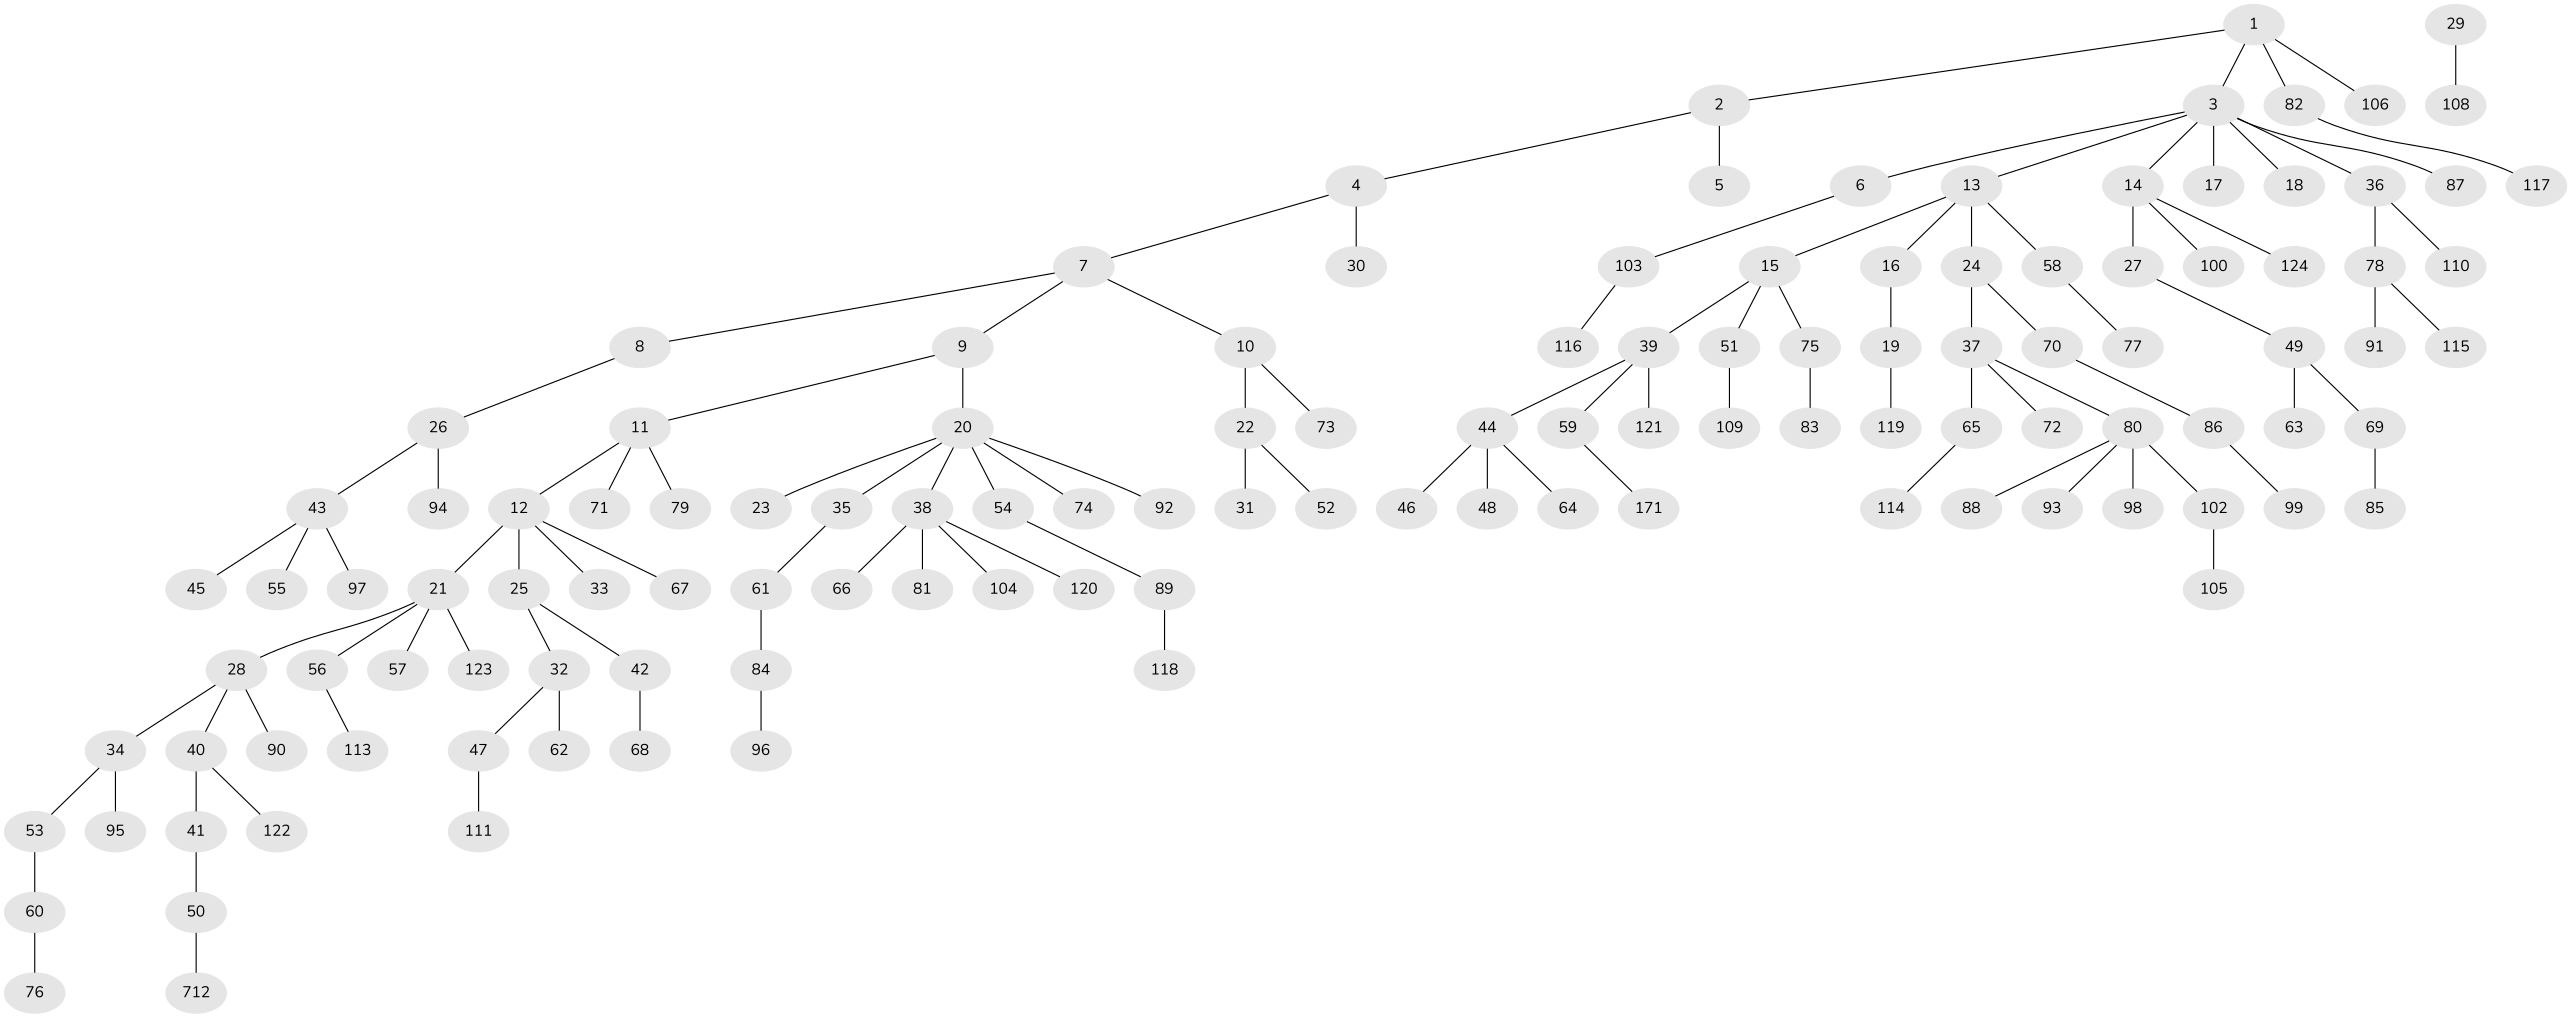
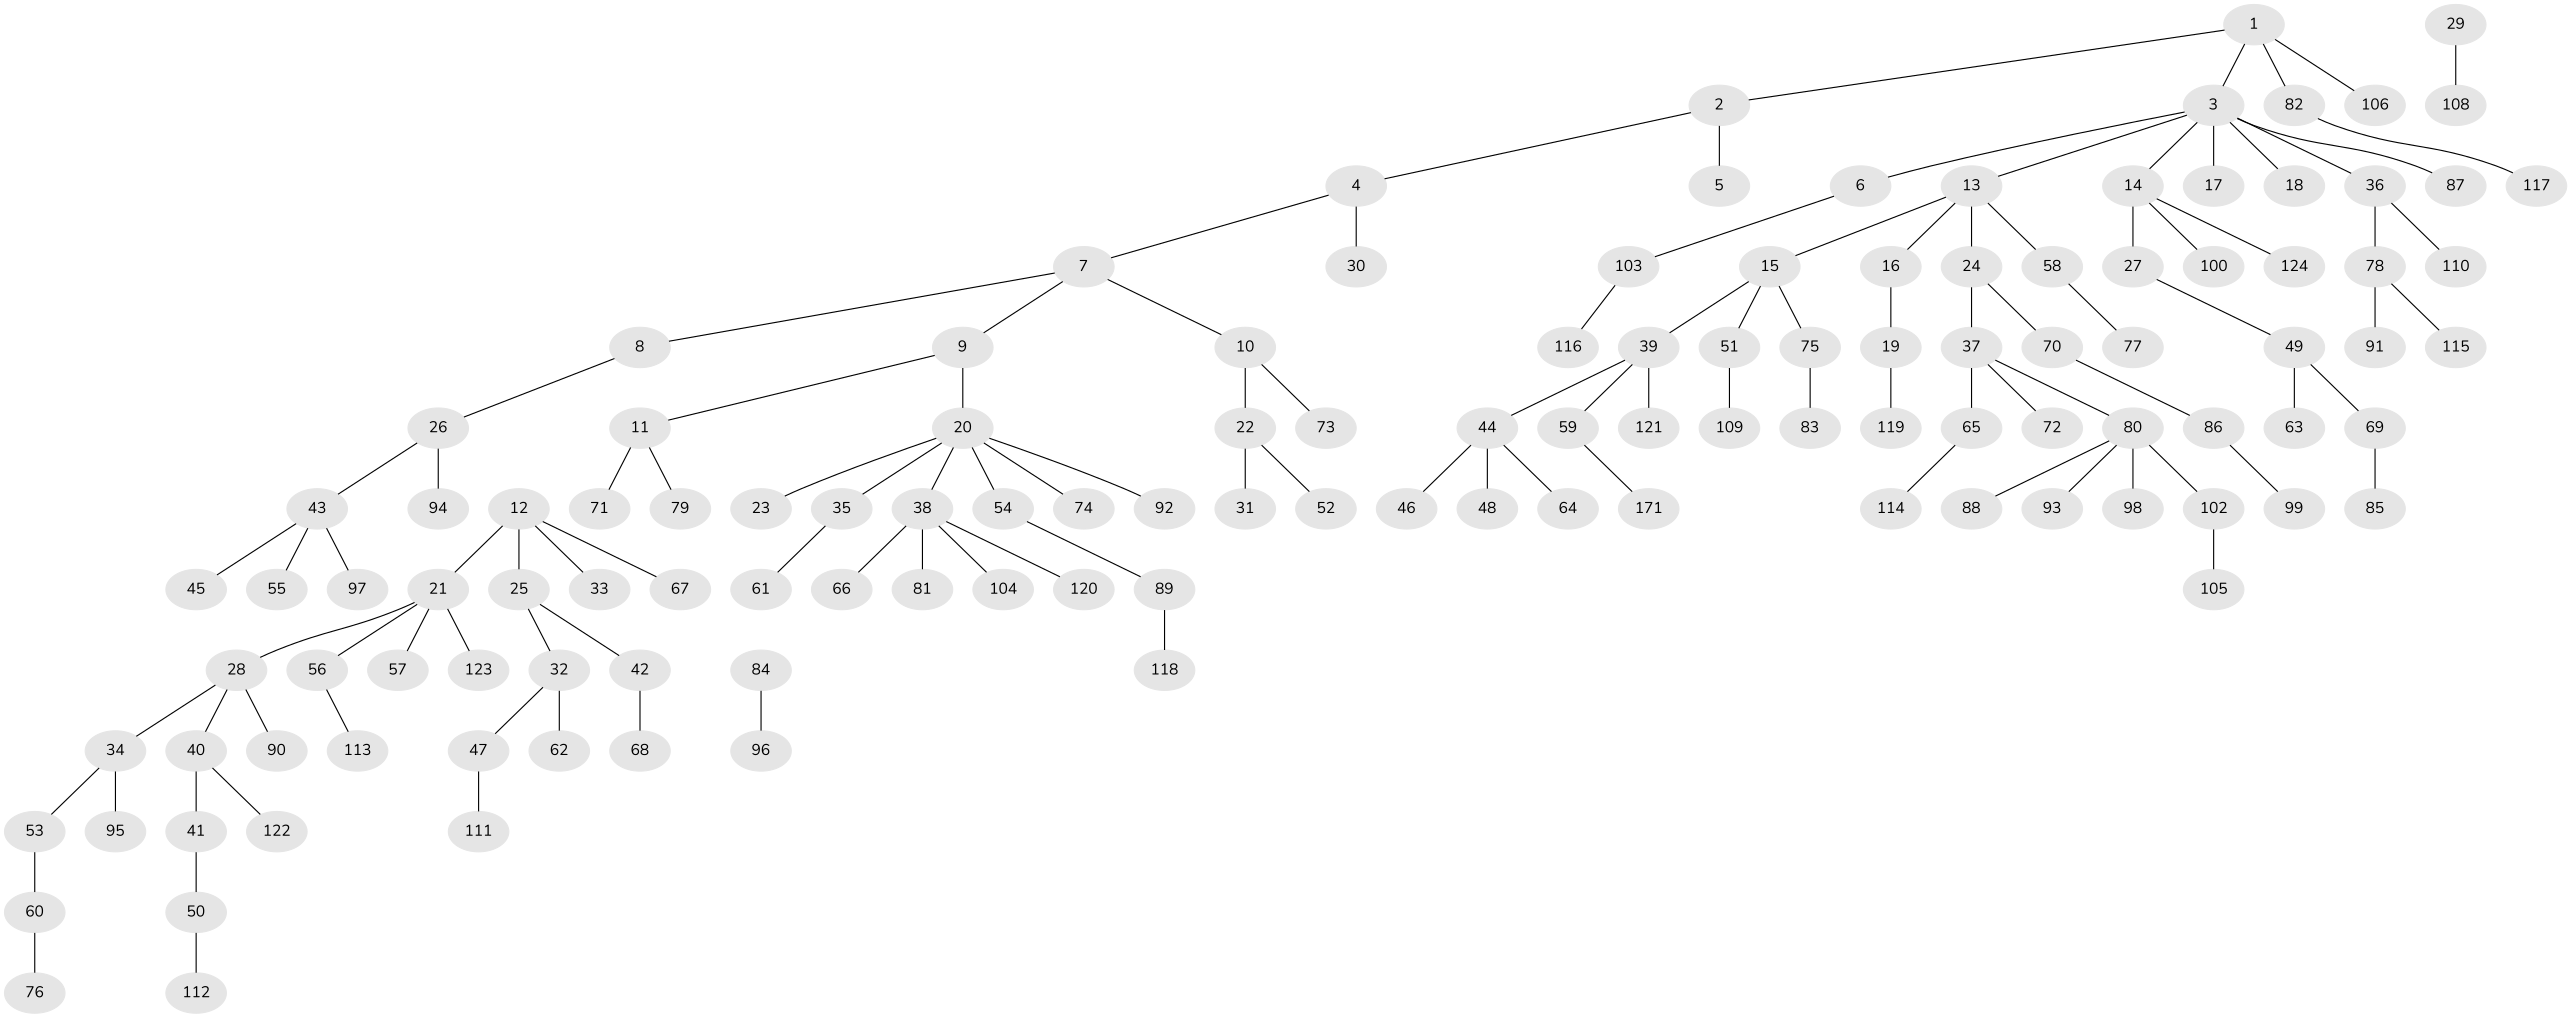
  graph {
    fontname=Nunito
    node [color=gray90 fontname=Nunito style=filled]
    edge [fontname=Nunito]
    1
    2
    3
    82
    106
    4
    5
    6
    13
    14
    17
    18
    36
    87
    117
    7
    30
    103
    15
    16
    24
    58
    27
    100
    124
    78
    110
    8
    9
    10
    116
    26
    11
    20
    22
    73
    43
    94
    12
    71
    79
    23
    35
    38
    54
    74
    92
    31
    52
    21
    25
    33
    67
    28
    56
    57
    123
    32
    42
    39
    51
    75
    19
    37
    70
    29
    108
    77
    49
    44
    59
    121
    109
    83
    119
    61
    66
    81
    104
    120
    89
    34
    40
    90
    113
    65
    72
    80
    86
    47
    62
    68
    45
    55
    97
    63
    69
    53
    95
    41
    122
    111
    60
    84
    91
    115
    114
    88
    93
    98
    102
    46
    48
    64
    n115 [label=171]
    50
-   112 [label=712]
+   112
    85
    76
    118
    96
    99
    105
    1 -- 2
    1 -- 3
    1 -- 82
    1 -- 106
    2 -- 4
    2 -- 5
    3 -- 6
    3 -- 13
    3 -- 14
    3 -- 17
    3 -- 18
    3 -- 36
    3 -- 87
    82 -- 117
    4 -- 7
    4 -- 30
    6 -- 103
    13 -- 15
    13 -- 16
    13 -- 24
    13 -- 58
    14 -- 27
    14 -- 100
    14 -- 124
    36 -- 78
    36 -- 110
    7 -- 8
    7 -- 9
    7 -- 10
    103 -- 116
    15 -- 39
    15 -- 51
    15 -- 75
    16 -- 19
    24 -- 37
    24 -- 70
    58 -- 77
    27 -- 49
    78 -- 91
    78 -- 115
    8 -- 26
    9 -- 11
    9 -- 20
    10 -- 22
    10 -- 73
    26 -- 43
    26 -- 94
-   11 -- 12
    11 -- 71
    11 -- 79
    20 -- 23
    20 -- 35
    20 -- 38
    20 -- 54
    20 -- 74
    20 -- 92
    22 -- 31
    22 -- 52
    43 -- 45
    43 -- 55
    43 -- 97
    12 -- 21
    12 -- 25
    12 -- 33
    12 -- 67
    35 -- 61
    38 -- 66
    38 -- 81
    38 -- 104
    38 -- 120
    54 -- 89
    21 -- 28
    21 -- 56
    21 -- 57
    21 -- 123
    25 -- 32
    25 -- 42
    28 -- 34
    28 -- 40
    28 -- 90
    56 -- 113
    32 -- 47
    32 -- 62
    42 -- 68
    39 -- 44
    39 -- 59
    39 -- 121
    51 -- 109
    75 -- 83
    19 -- 119
    37 -- 65
    37 -- 72
    37 -- 80
    70 -- 86
    29 -- 108
    49 -- 63
    49 -- 69
    44 -- 46
    44 -- 48
    44 -- 64
    59 -- n115
-   61 -- 84
    89 -- 118
    34 -- 53
    34 -- 95
    40 -- 41
    40 -- 122
    65 -- 114
    80 -- 88
    80 -- 93
    80 -- 98
    80 -- 102
    86 -- 99
    47 -- 111
    69 -- 85
    53 -- 60
    41 -- 50
    60 -- 76
    84 -- 96
    102 -- 105
    50 -- 112
  }
